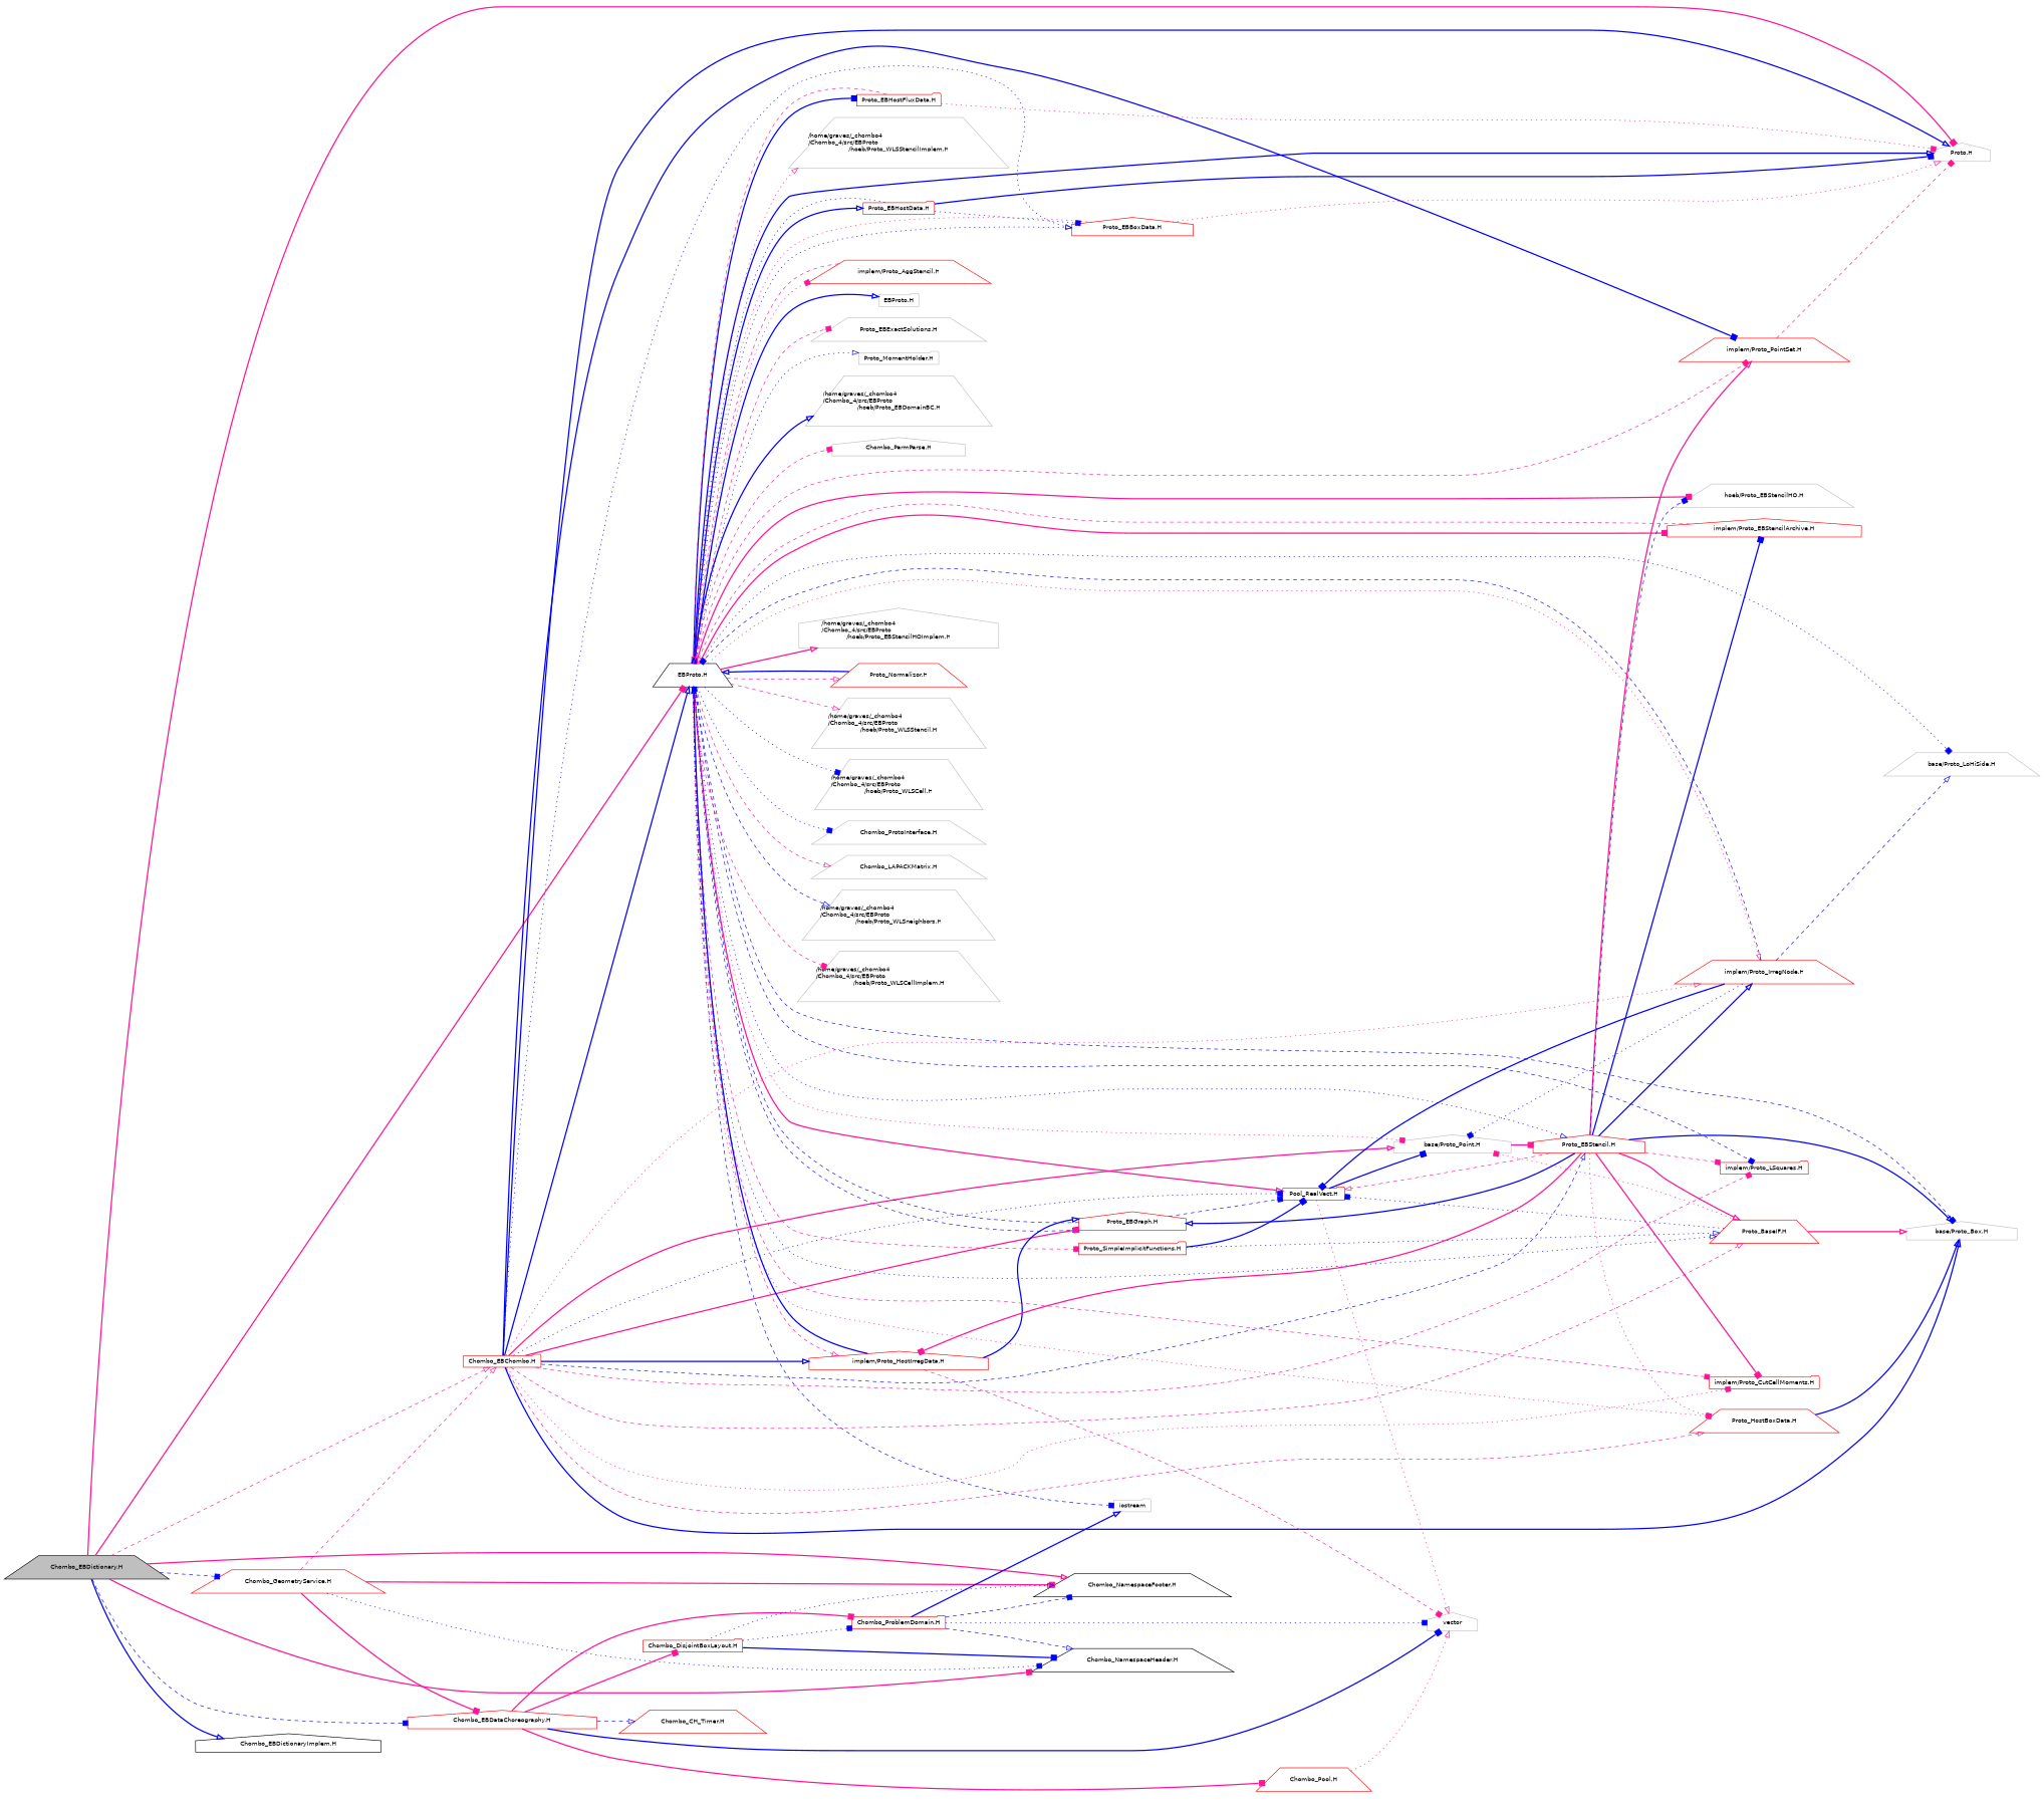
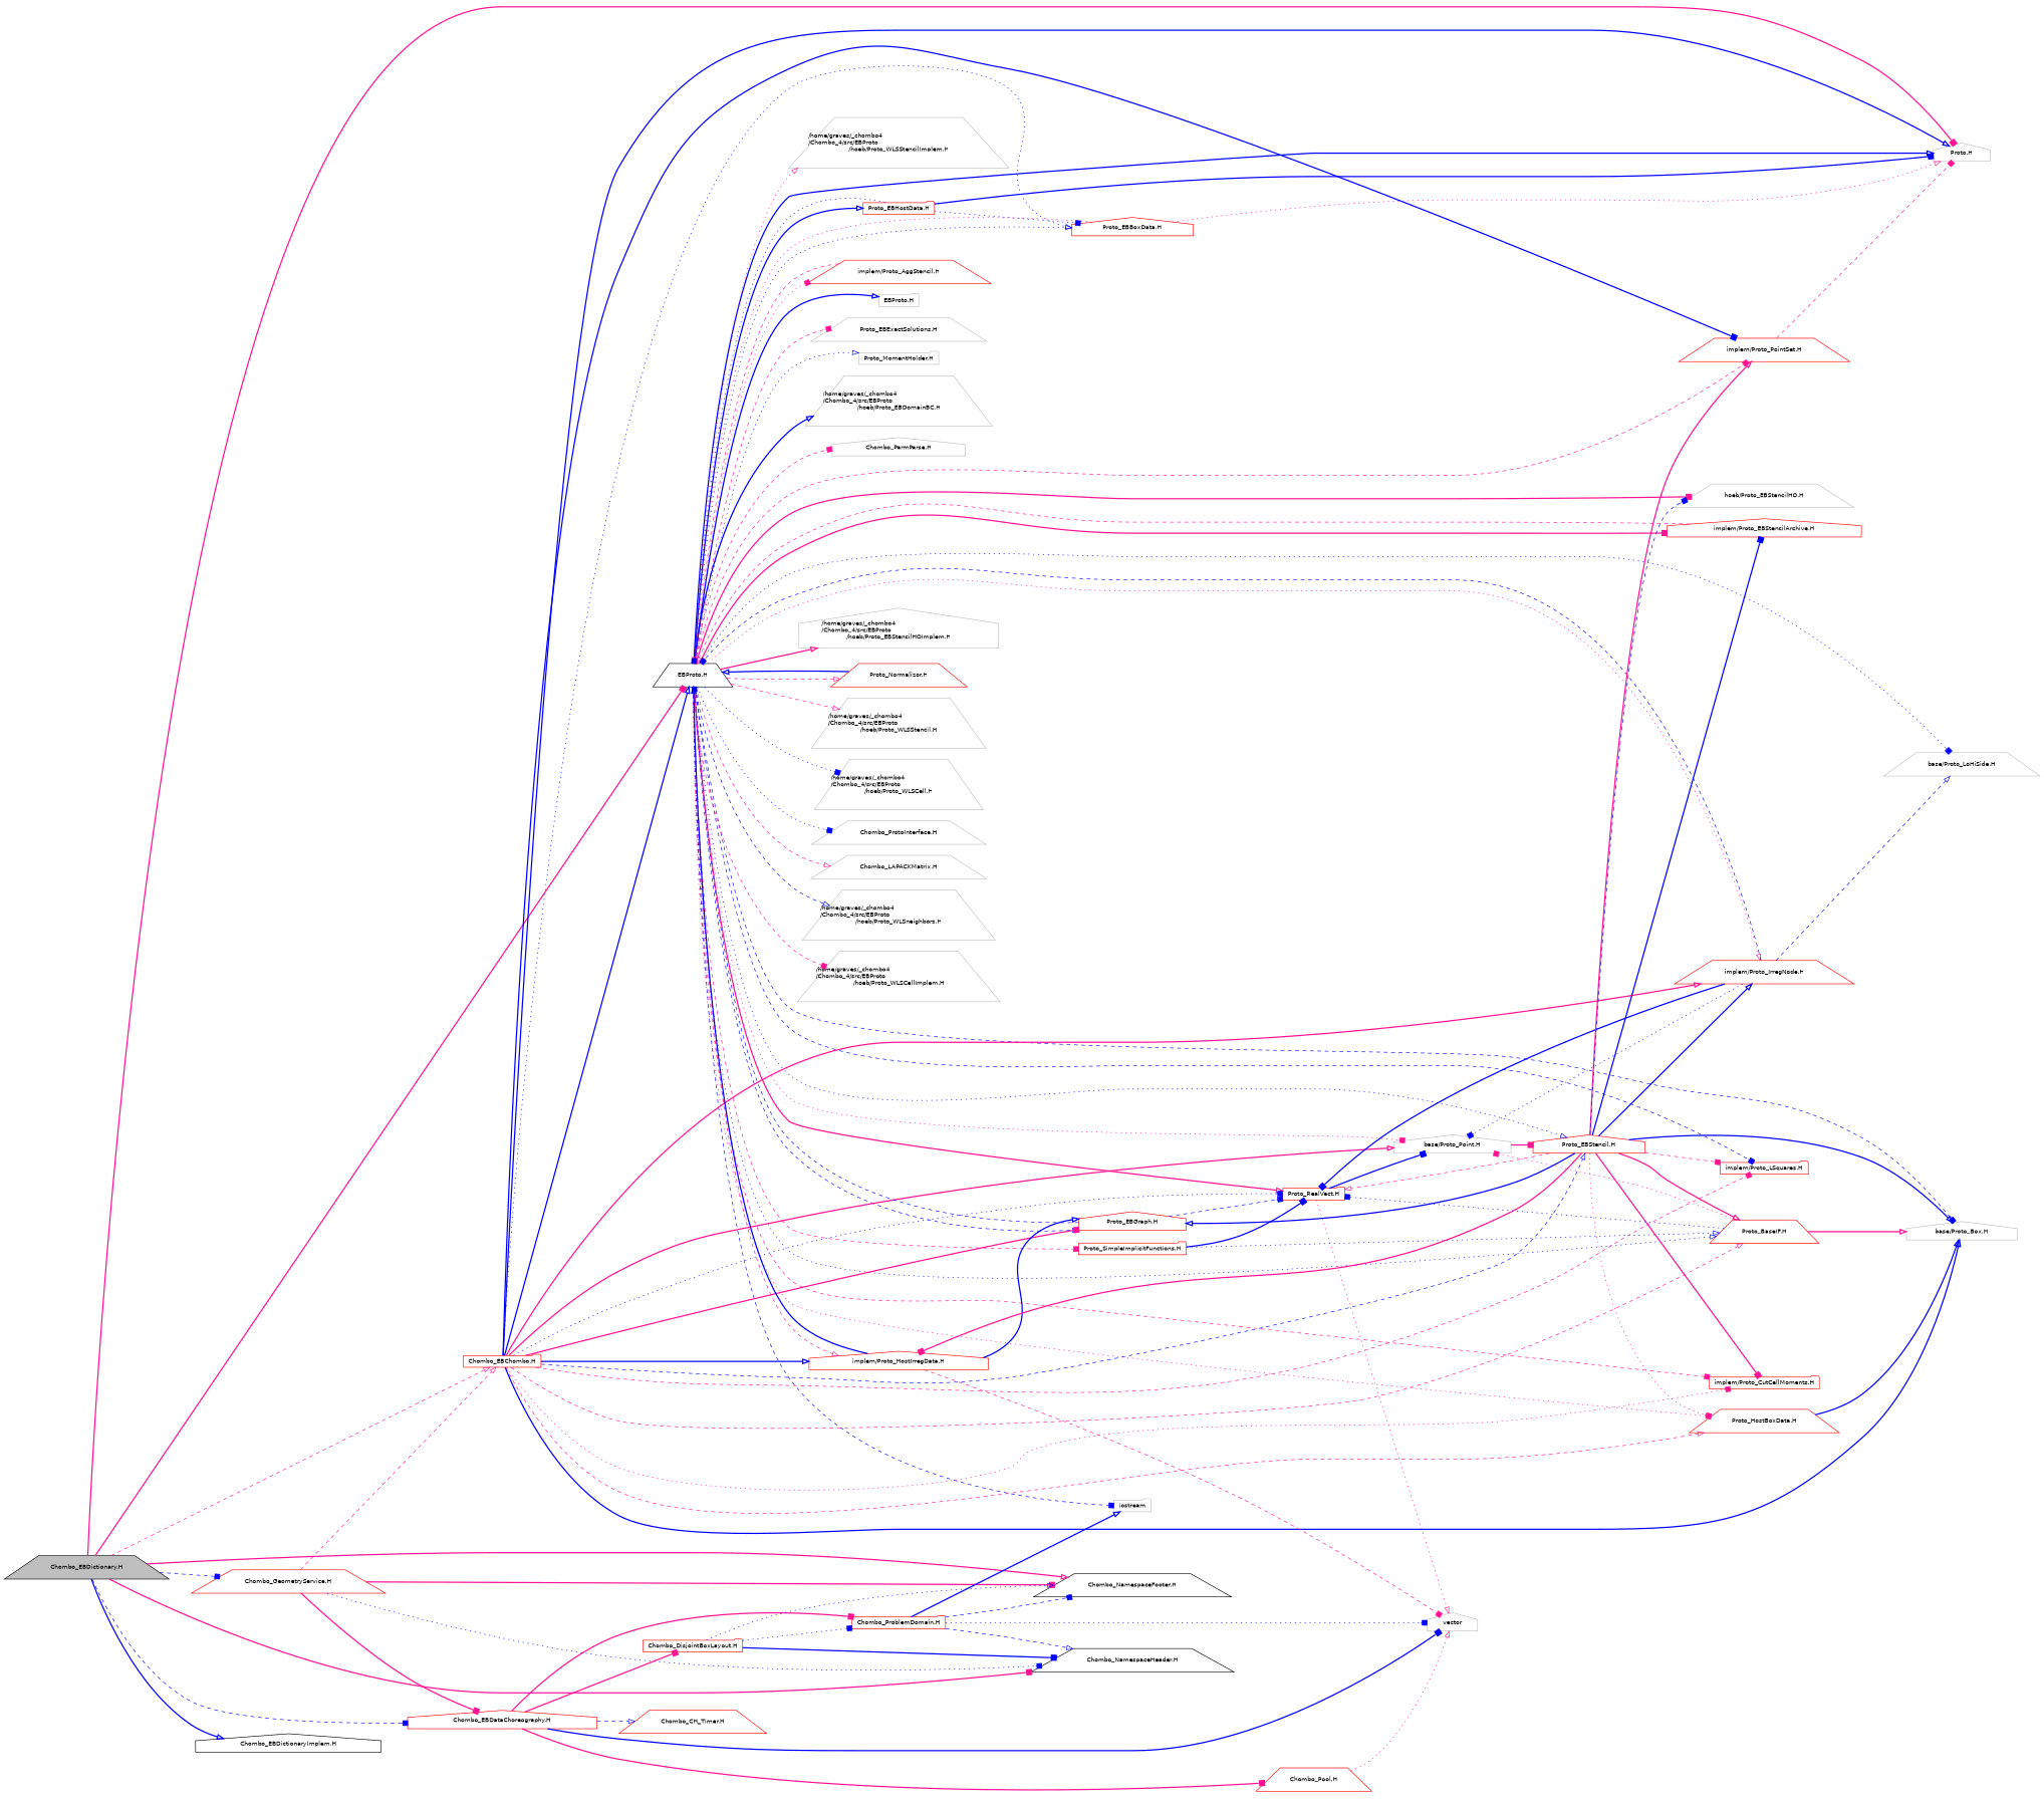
  digraph {
    rankdir=LR
    node [color=red fillcolor=white fontname=Helvetica fontsize=10 shape=trapezium style=filled]
    edge [arrowhead=box color=blue fontname=Helvetica fontsize=10 labelfontname=Helvetica labelfontsize=10 style=bold]
    n1 [color=black fillcolor=grey75 fontcolor=black height=0.2 label="Chombo_EBDictionary.H" width=0.4]
    n2 [color=grey75 height=0.2 label="Proto.H" shape=house width=0.4]
    n3 [color=black height=0.2 label="EBProto.H" width=0.4]
    n4 [height=0.2 label="Chombo_EBDataChoreography.H" shape=house width=0.4]
    n5 [color=black height=0.2 label="Chombo_NamespaceHeader.H" width=0.4]
    n6 [color=black height=0.2 label="Chombo_NamespaceFooter.H" width=0.4]
    n7 [height=0.2 label="Chombo_EBChombo.H" shape=folder width=0.4]
    n8 [height=0.2 label="Chombo_GeometryService.H" width=0.4]
    n9 [color=black height=0.2 label="Chombo_EBDictionaryImplem.H" shape=house width=0.4]
    n10 [color=grey75 height=0.2 label="base/Proto_LoHiSide.H" width=0.4]
    n11 [height=0.2 label="implem/Proto_PointSet.H" width=0.4]
    n12 [height=0.2 label="Proto_HostBoxData.H" width=0.4]
    n13 [color=grey75 height=0.2 label="base/Proto_Box.H" shape=house width=0.4]
    n14 [height=0.2 label="implem/Proto_HostIrregData.H" shape=house width=0.4]
    n15 [height=0.2 label="Proto_EBGraph.H" shape=house width=0.4]
-   n16 [height=0.2 label="Pool_RealVect.H" shape=folder width=0.4]
+   n16 [height=0.2 label="Proto_RealVect.H" shape=folder width=0.4]
    n17 [color=grey75 height=0.2 label="base/Proto_Point.H" shape=house width=0.4]
    n18 [height=0.2 label="implem/Proto_IrregNode.H" width=0.4]
    n19 [height=0.2 label="Proto_EBBoxData.H" shape=house width=0.4]
    n20 [height=0.2 label="implem/Proto_AggStencil.H" width=0.4]
    n21 [height=0.2 label="Proto_EBStencil.H" shape=house width=0.4]
    n22 [height=0.2 label="implem/Proto_LSquares.H" shape=folder width=0.4]
    n23 [height=0.2 label="Proto_BaseIF.H" width=0.4]
    n24 [height=0.2 label="implem/Proto_CutCellMoments.H" shape=folder width=0.4]
    n25 [height=0.2 label="implem/Proto_EBStencilArchive.H" shape=house width=0.4]
    n26 [color=grey75 height=0.2 label="hoeb/Proto_EBStencilHO.H" width=0.4]
    n27 [color=grey75 height=0.2 label="EBProto.H" shape=folder width=0.4]
    n28 [color=grey75 height=0.2 label="Proto_EBExactSolutions.H" width=0.4]
    n29 [color=grey75 height=0.2 label="Proto_MomentHolder.H" shape=folder width=0.4]
    n30 [color=grey75 height=0.2 label="/home/graves/_chombo4\l/Chombo_4/src/EBProto\l/hoeb/Proto_EBDomainBC.H" width=0.4]
    n31 [color=grey75 height=0.2 label=iostream shape=folder width=0.4]
    n32 [color=grey75 height=0.2 label="Chombo_ParmParse.H" shape=house width=0.4]
    n33 [color=grey75 height=0.2 label="/home/graves/_chombo4\l/Chombo_4/src/EBProto\l/hoeb/Proto_EBStencilHOImplem.H" shape=house width=0.4]
    n34 [height=0.2 label="Proto_Normalizor.H" width=0.4]
    n35 [color=grey75 height=0.2 label="/home/graves/_chombo4\l/Chombo_4/src/EBProto\l/hoeb/Proto_WLSStencil.H" width=0.4]
    n36 [color=grey75 height=0.2 label="/home/graves/_chombo4\l/Chombo_4/src/EBProto\l/hoeb/Proto_WLSCell.H" width=0.4]
    n37 [color=grey75 height=0.2 label="Chombo_ProtoInterface.H" width=0.4]
    n38 [color=grey75 height=0.2 label="Chombo_LAPACKMatrix.H" width=0.4]
    n39 [color=grey75 height=0.2 label="/home/graves/_chombo4\l/Chombo_4/src/EBProto\l/hoeb/Proto_WLSneighbors.H" width=0.4]
    n40 [color=grey75 height=0.2 label="/home/graves/_chombo4\l/Chombo_4/src/EBProto\l/hoeb/Proto_WLSCellImplem.H" width=0.4]
    n41 [color=grey75 height=0.2 label="/home/graves/_chombo4\l/Chombo_4/src/EBProto\l/hoeb/Proto_WLSStencilImplem.H" width=0.4]
    n42 [height=0.2 label="Proto_SimpleImplicitFunctions.H" shape=folder width=0.4]
    n43 [height=0.2 label="Proto_EBHostData.H" shape=folder width=0.4]
-   n44 [height=0.2 label="Proto_EBHostFluxData.H" shape=folder width=0.4]
    n45 [color=grey75 height=0.2 label=vector shape=house width=0.4]
    n46 [height=0.2 label="Chombo_DisjointBoxLayout.H" shape=folder width=0.4]
    n47 [height=0.2 label="Chombo_ProblemDomain.H" shape=folder width=0.4]
    n48 [height=0.2 label="Chombo_Pool.H" width=0.4]
    n49 [height=0.2 label="Chombo_CH_Timer.H" width=0.4]
    n1 -> n2 [color=deeppink]
    n1 -> n3 [color=deeppink]
    n1 -> n4 [style=dashed]
    n1 -> n5 [color=deeppink]
    n1 -> n6 [arrowhead=onormal color=deeppink]
    n1 -> n7 [arrowhead=onormal color=deeppink style=dashed]
    n1 -> n8 [style=dashed]
    n1 -> n9 [arrowhead=onormal]
    n3 -> n2 [arrowhead=onormal]
    n3 -> n10 [style=dotted]
    n3 -> n11 [color=deeppink style=dashed]
    n3 -> n12 [color=deeppink style=dotted]
    n3 -> n13 [style=dashed]
    n3 -> n14 [arrowhead=onormal color=deeppink style=dashed]
    n3 -> n15 [arrowhead=onormal style=dashed]
    n3 -> n16 [arrowhead=onormal color=deeppink]
    n3 -> n17 [color=deeppink style=dotted]
    n3 -> n18 [arrowhead=onormal color=deeppink style=dotted]
    n3 -> n19 [arrowhead=onormal style=dotted]
    n3 -> n20 [color=deeppink style=dotted]
    n3 -> n21 [arrowhead=onormal style=dotted]
    n3 -> n22 [style=dashed]
    n3 -> n23 [arrowhead=onormal style=dotted]
    n3 -> n24 [color=deeppink style=dashed]
    n3 -> n25 [color=deeppink]
    n3 -> n26 [color=deeppink]
    n3 -> n27 [arrowhead=onormal]
    n3 -> n28 [color=deeppink style=dashed]
    n3 -> n29 [arrowhead=onormal style=dotted]
    n3 -> n30 [arrowhead=onormal]
    n3 -> n31 [style=dashed]
    n3 -> n32 [color=deeppink style=dashed]
    n3 -> n33 [arrowhead=onormal color=deeppink]
    n3 -> n34 [arrowhead=onormal color=deeppink style=dashed]
    n3 -> n35 [arrowhead=onormal color=deeppink style=dashed]
    n3 -> n36 [style=dotted]
    n3 -> n37 [style=dotted]
    n3 -> n38 [arrowhead=onormal color=deeppink style=dashed]
    n3 -> n39 [arrowhead=onormal style=dashed]
    n3 -> n40 [color=deeppink style=dashed]
    n3 -> n41 [arrowhead=onormal color=deeppink style=dotted]
    n3 -> n42 [color=deeppink style=dashed]
    n3 -> n43 [arrowhead=onormal]
-   n3 -> n44
    n4 -> n45
    n4 -> n46 [color=deeppink]
    n4 -> n47 [color=deeppink]
    n4 -> n48 [color=deeppink]
    n4 -> n49 [arrowhead=onormal style=dashed]
    n7 -> n2 [arrowhead=onormal]
    n7 -> n3 [arrowhead=onormal]
    n7 -> n11
    n7 -> n12 [arrowhead=onormal color=deeppink style=dashed]
    n7 -> n13 [arrowhead=onormal]
    n7 -> n14 [arrowhead=onormal]
    n7 -> n15 [color=deeppink]
    n7 -> n16 [style=dotted]
    n7 -> n17 [arrowhead=onormal color=deeppink]
-   n7 -> n18 [arrowhead=onormal color=deeppink style=dotted]
+   n7 -> n18 [arrowhead=onormal color=deeppink]
    n7 -> n19 [arrowhead=onormal style=dotted]
    n7 -> n21 [arrowhead=onormal style=dashed]
    n7 -> n22 [color=deeppink style=dashed]
    n7 -> n23 [arrowhead=onormal color=deeppink style=dashed]
    n7 -> n24 [color=deeppink style=dotted]
    n8 -> n4 [color=deeppink]
    n8 -> n5 [style=dotted]
    n8 -> n6 [color=deeppink]
    n8 -> n7 [arrowhead=onormal color=deeppink style=dashed]
    n11 -> n2 [color=deeppink style=dashed]
    n12 -> n13 [arrowhead=onormal]
    n14 -> n3 [arrowhead=onormal]
    n14 -> n15 [arrowhead=onormal]
    n14 -> n45 [color=deeppink style=dashed]
    n15 -> n3 [style=dashed]
    n15 -> n16 [style=dashed]
    n16 -> n17
    n16 -> n45 [arrowhead=onormal color=deeppink style=dotted]
    n17 -> n21 [color=deeppink]
    n18 -> n3 [style=dashed]
    n18 -> n10 [arrowhead=onormal style=dashed]
    n18 -> n16
    n18 -> n17 [style=dotted]
    n19 -> n2 [arrowhead=onormal color=deeppink style=dotted]
    n19 -> n3 [arrowhead=onormal color=deeppink style=dotted]
    n20 -> n3 [color=deeppink style=dashed]
    n21 -> n11 [arrowhead=onormal color=deeppink]
    n21 -> n12 [color=deeppink style=dotted]
    n21 -> n13 [arrowhead=onormal]
    n21 -> n14 [color=deeppink]
    n21 -> n15 [arrowhead=onormal]
    n21 -> n16 [arrowhead=onormal color=deeppink style=dashed]
    n21 -> n18 [arrowhead=onormal]
    n21 -> n22 [color=deeppink style=dashed]
    n21 -> n23 [arrowhead=onormal color=deeppink]
    n21 -> n24 [color=deeppink]
    n21 -> n25
    n21 -> n26 [style=dashed]
    n23 -> n13 [arrowhead=onormal color=deeppink]
    n23 -> n16 [style=dotted]
    n23 -> n17 [color=deeppink style=dotted]
    n25 -> n3 [arrowhead=onormal color=deeppink style=dashed]
    n34 -> n3 [arrowhead=onormal]
    n42 -> n16
    n42 -> n23 [arrowhead=onormal style=dotted]
    n43 -> n2
    n43 -> n3 [style=dotted]
    n43 -> n19 [style=dotted]
-   n44 -> n2 [color=deeppink style=dotted]
-   n44 -> n3 [arrowhead=onormal color=deeppink style=dashed]
    n46 -> n5
    n46 -> n6 [arrowhead=onormal style=dotted]
    n46 -> n47 [style=dotted]
    n47 -> n5 [arrowhead=onormal style=dashed]
    n47 -> n6 [style=dashed]
    n47 -> n31 [arrowhead=onormal]
    n47 -> n45 [style=dotted]
    n48 -> n45 [arrowhead=onormal color=deeppink style=dotted]
  }
